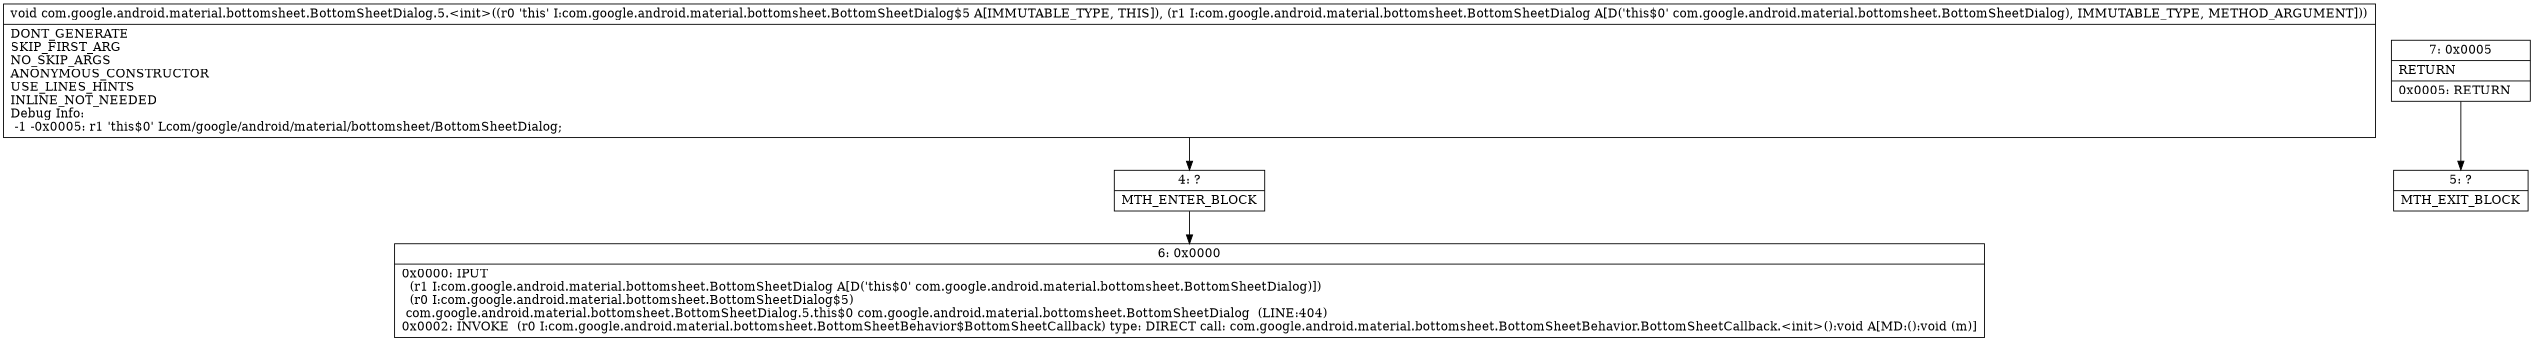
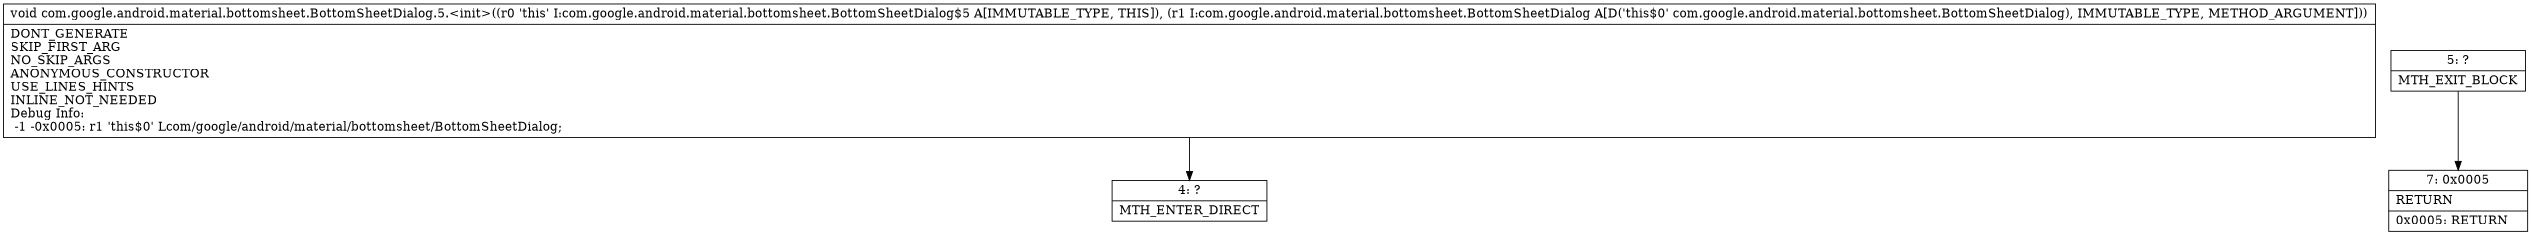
  digraph {
    fontname="DejaVu Serif"
    node [fontname="DejaVu Serif" shape=record]
    edge [fontname="DejaVu Serif"]
-   n1 [label="{4\:\ ?|MTH_ENTER_BLOCK\l}"]
-   n2 [label="{6\:\ 0x0000|0x0000: IPUT  \l  (r1 I:com.google.android.material.bottomsheet.BottomSheetDialog A[D('this$0' com.google.android.material.bottomsheet.BottomSheetDialog)])\l  (r0 I:com.google.android.material.bottomsheet.BottomSheetDialog$5)\l com.google.android.material.bottomsheet.BottomSheetDialog.5.this$0 com.google.android.material.bottomsheet.BottomSheetDialog  (LINE:404)\l0x0002: INVOKE  (r0 I:com.google.android.material.bottomsheet.BottomSheetBehavior$BottomSheetCallback) type: DIRECT call: com.google.android.material.bottomsheet.BottomSheetBehavior.BottomSheetCallback.\<init\>():void A[MD:():void (m)]\l}"]
+   n1 [label="{4\:\ ?|MTH_ENTER_DIRECT\l}"]
    n3 [label="{7\:\ 0x0005|RETURN\l|0x0005: RETURN   \l}"]
    n4 [label="{5\:\ ?|MTH_EXIT_BLOCK\l}"]
    n5 [label="{void com.google.android.material.bottomsheet.BottomSheetDialog.5.\<init\>((r0 'this' I:com.google.android.material.bottomsheet.BottomSheetDialog$5 A[IMMUTABLE_TYPE, THIS]), (r1 I:com.google.android.material.bottomsheet.BottomSheetDialog A[D('this$0' com.google.android.material.bottomsheet.BottomSheetDialog), IMMUTABLE_TYPE, METHOD_ARGUMENT]))  | DONT_GENERATE\lSKIP_FIRST_ARG\lNO_SKIP_ARGS\lANONYMOUS_CONSTRUCTOR\lUSE_LINES_HINTS\lINLINE_NOT_NEEDED\lDebug Info:\l  \-1 \-0x0005: r1 'this$0' Lcom\/google\/android\/material\/bottomsheet\/BottomSheetDialog;\l}"]
-   n1 -> n2
-   n3 -> n4
+   n4 -> n3
    n5 -> n1
  }
